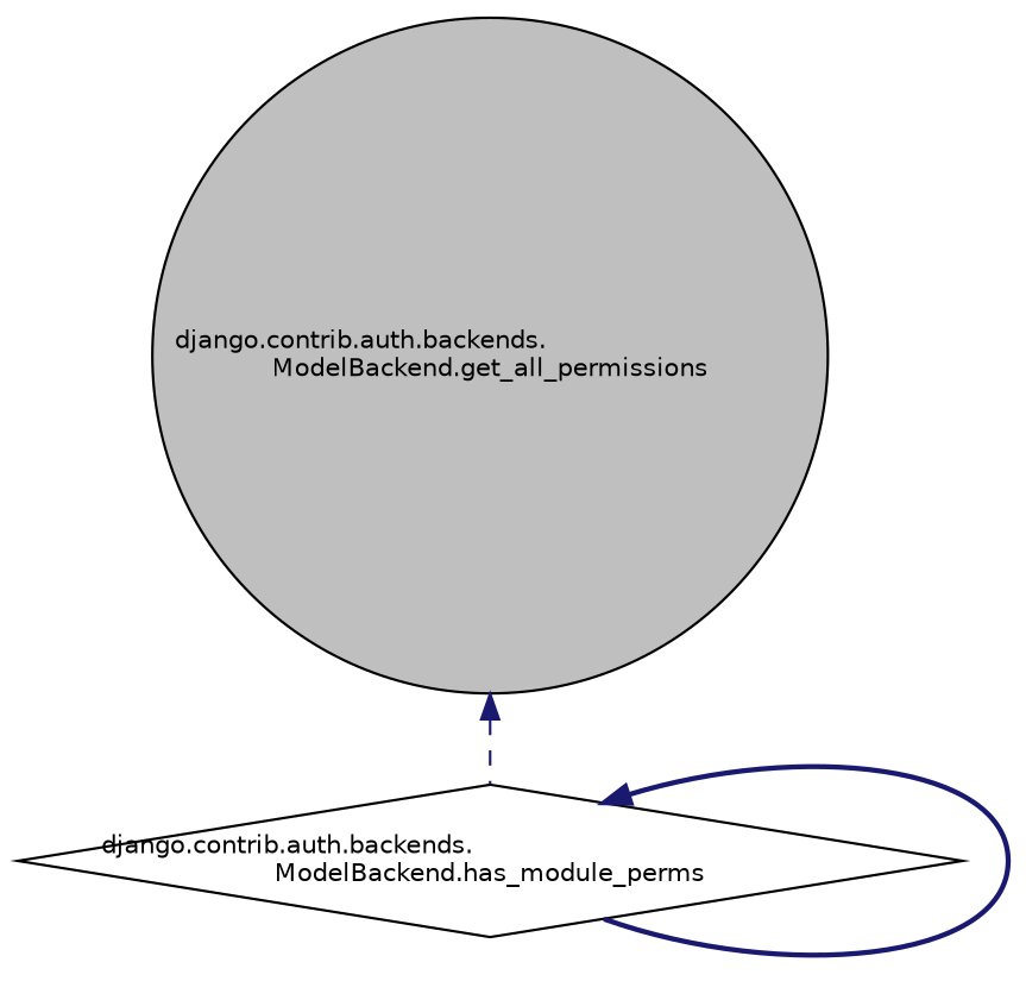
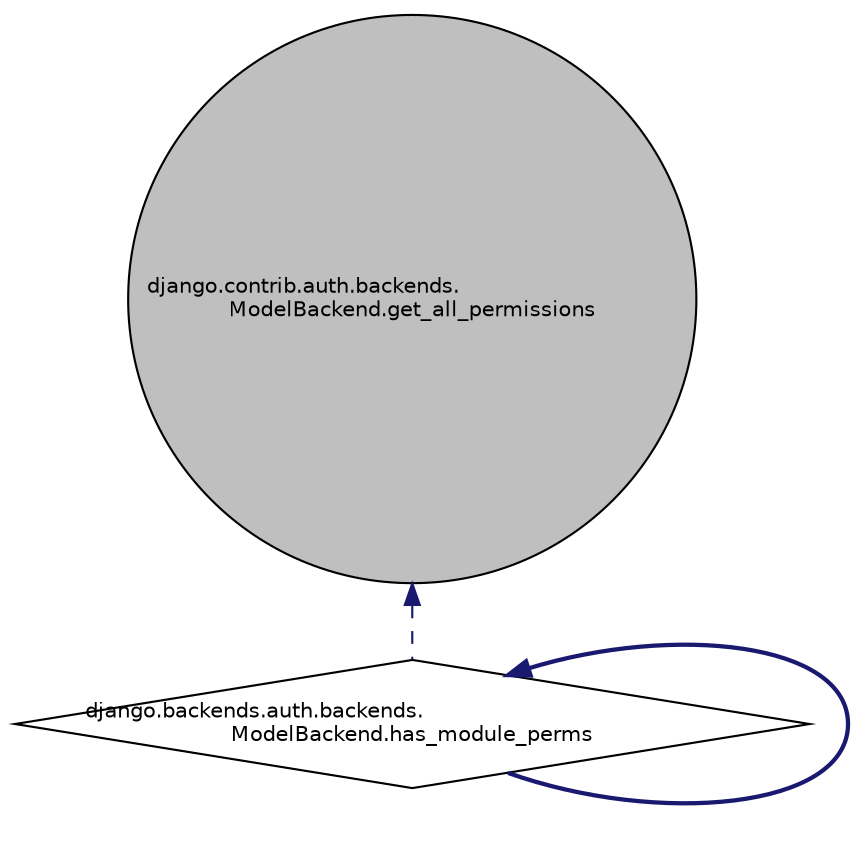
  digraph {
    rankdir=TB
    node [color=black fontname=Helvetica fontsize=10 style=filled]
    edge [color=midnightblue dir=back fontname=Helvetica fontsize=10 labelfontname=Helvetica labelfontsize=10]
    n1 [fillcolor=grey75 fontcolor=black height=0.2 label="django.contrib.auth.backends.\lModelBackend.get_all_permissions" shape=circle width=0.4]
-   n2 [fillcolor=white height=0.2 label="django.contrib.auth.backends.\lModelBackend.has_module_perms" shape=diamond width=0.4]
+   n2 [fillcolor=white height=0.2 label="django.backends.auth.backends.\lModelBackend.has_module_perms" shape=diamond width=0.4]
    n1 -> n2 [style=dashed]
    n2 -> n2 [style=bold]
  }
